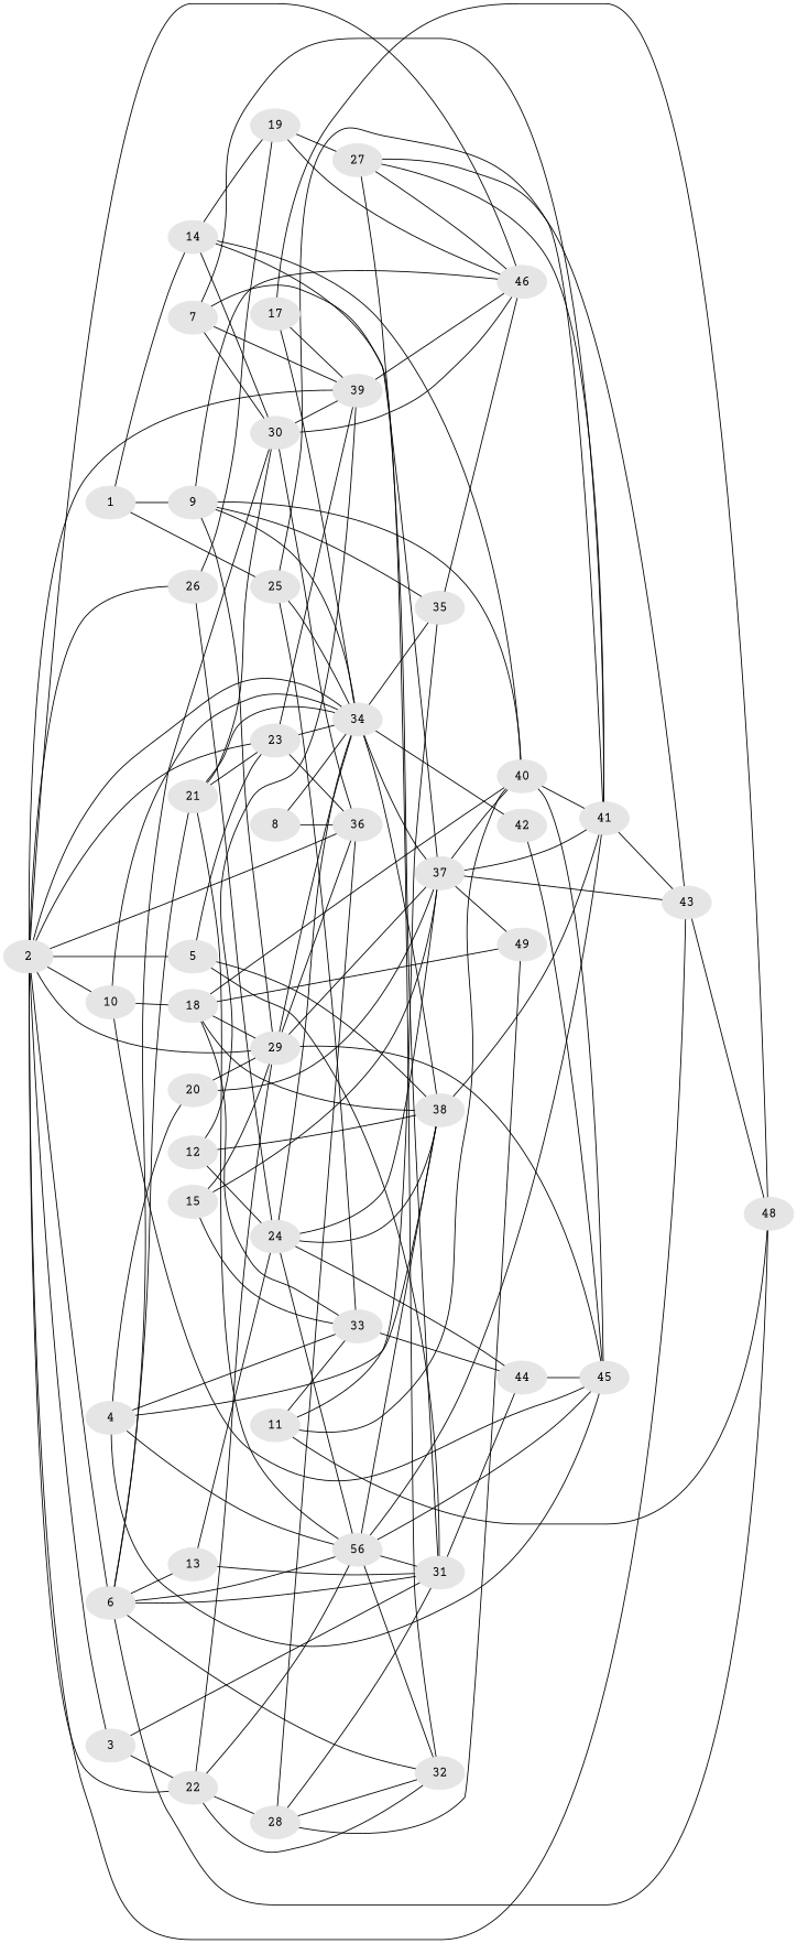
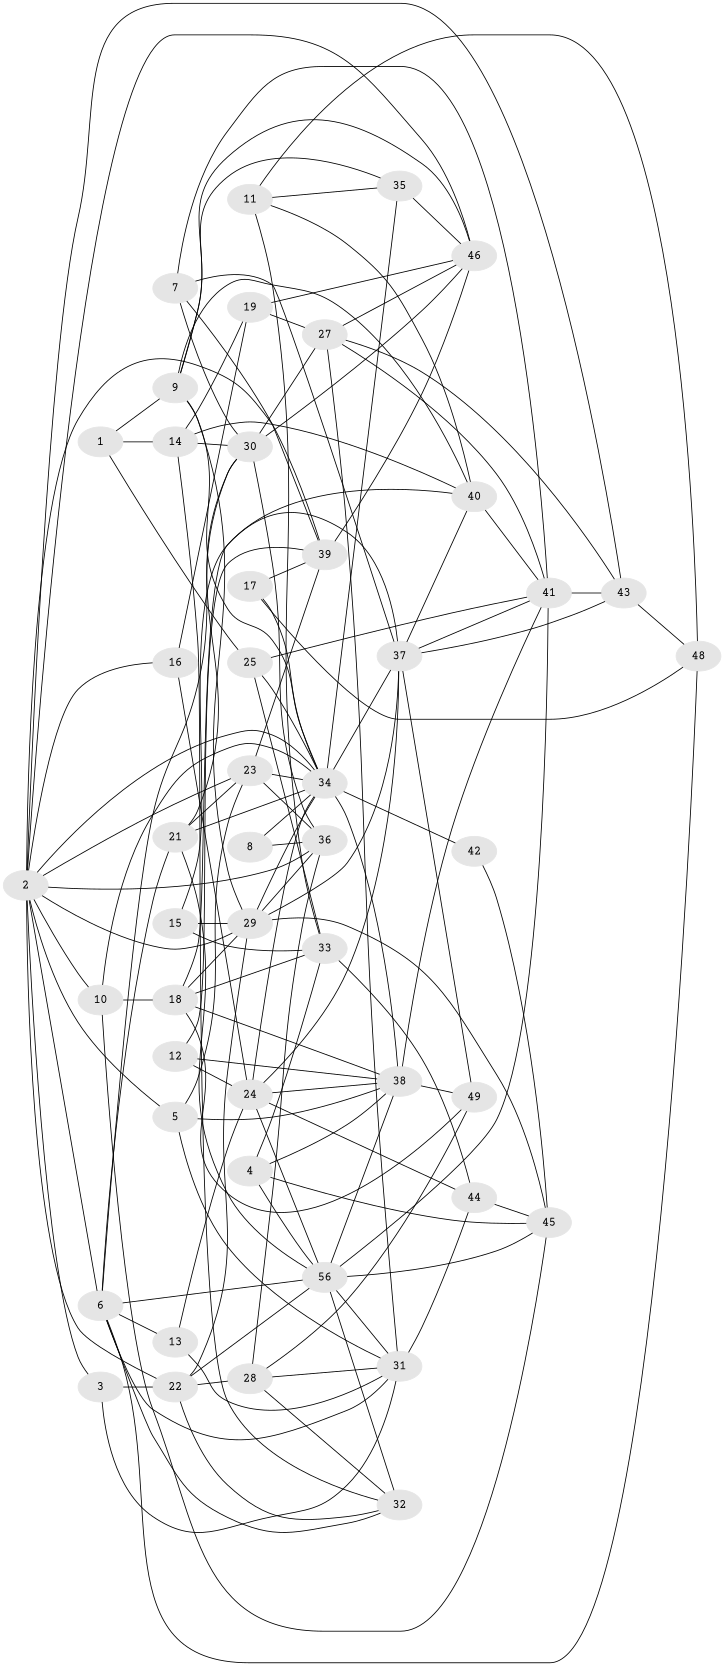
  graph {
    fontname="Courier Prime"
    rankdir=LR
    node [color=gray90 fontname="Courier Prime" style=filled]
    edge [fontname="Courier Prime" weight=1.0]
    1
    9
    14
    25
    29
    34
    46
    35
    40
    30
    32
    19
    33
    41
    2
    3
    5
    6
    10
-   16 [label=26]
+   16
    22
    23
    36
    39
    43
    31
    38
    n28 [label=56]
    13
    21
    48
    45
    18
    24
    28
    37
    42
    44
    4
-   20
    49
    7
    8
    11
    12
    27
    15
    17
    1 -- 9
    1 -- 14
    1 -- 25
    9 -- 29
    9 -- 34
    9 -- 46
    9 -- 35
    9 -- 40
    14 -- 40
    14 -- 30
    14 -- 32
    14 -- 19
    25 -- 34
    25 -- 33
    25 -- 41
    29 -- 34
    29 -- 36
    29 -- 45
    29 -- 37
    34 -- 35
    34 -- 38
    34 -- 37
    34 -- 42
    35 -- 46
    40 -- 41
-   40 -- 45
    30 -- 46
    30 -- 36
-   30 -- 39
+   30 -- 27
    19 -- 46
    19 -- 27
    33 -- 44
    41 -- 43
    2 -- 29
    2 -- 34
    2 -- 46
    2 -- 3
    2 -- 5
    2 -- 6
    2 -- 10
    2 -- 16
    2 -- 22
    2 -- 23
    2 -- 36
    2 -- 39
    2 -- 43
    3 -- 22
    3 -- 31
    5 -- 23
    5 -- 31
    5 -- 38
    6 -- 30
    6 -- 32
    6 -- 31
    6 -- n28
    6 -- 13
    6 -- 21
    6 -- 48
    10 -- 34
    10 -- 45
    10 -- 18
    16 -- 19
    16 -- 24
    22 -- 29
    22 -- 32
    22 -- n28
    22 -- 28
    23 -- 34
    23 -- 36
    23 -- 39
    39 -- 46
    43 -- 48
    31 -- 44
    38 -- 41
+   38 -- 49
    n28 -- 32
    n28 -- 41
    n28 -- 31
    n28 -- 38
    n28 -- 45
    13 -- 31
    13 -- 24
    21 -- 34 [weight=2.0]
    21 -- 30
    21 -- 23
    21 -- n28
    18 -- 29
    18 -- 40
    18 -- 33
    18 -- 38
    18 -- 49
    24 -- 34
    24 -- 38
    24 -- n28
    24 -- 37
    24 -- 44
    28 -- 32
    28 -- 36
    28 -- 31
    28 -- 49
    37 -- 40
    37 -- 41
    37 -- 43
    37 -- 49
    42 -- 45
    44 -- 45
    4 -- 33
    4 -- 38
    4 -- n28
    4 -- 45
-   4 -- 20
-   20 -- 29
-   20 -- 37
    7 -- 30
    7 -- 41
    7 -- 39
    7 -- 37
    8 -- 34 [weight=2.0]
    8 -- 36
    11 -- 35
    11 -- 40
    11 -- 33
    11 -- 48
    12 -- 39
    12 -- 38
    12 -- 24
    27 -- 46
    27 -- 41
    27 -- 43
    27 -- 31
    15 -- 29
    15 -- 33
    15 -- 37
    17 -- 34
    17 -- 39
    17 -- 48
  }
